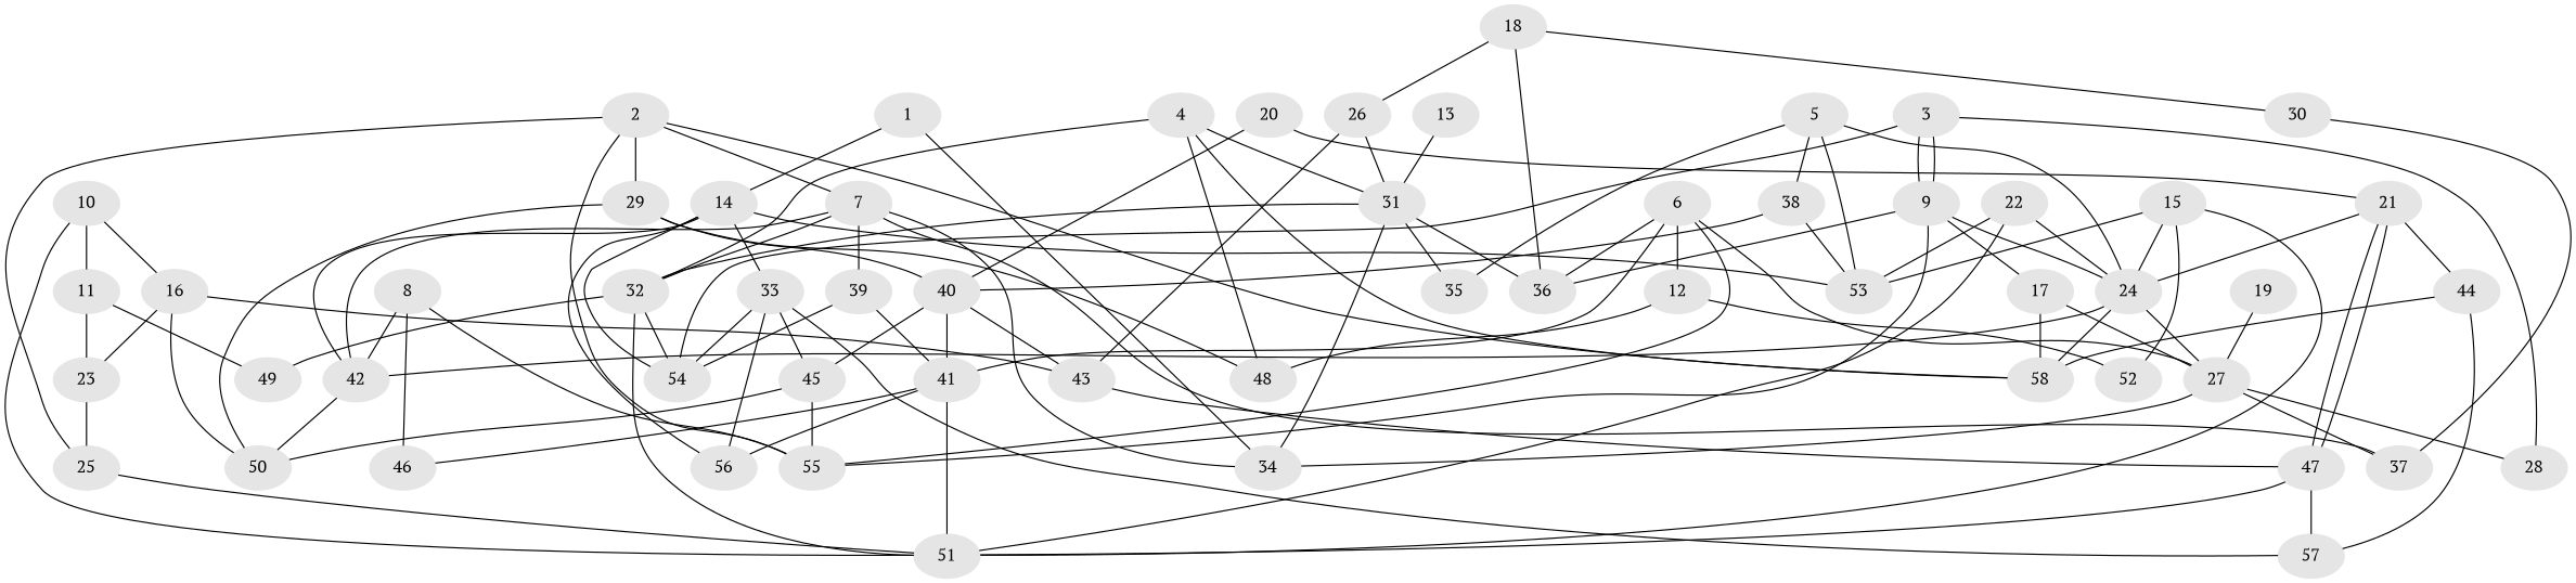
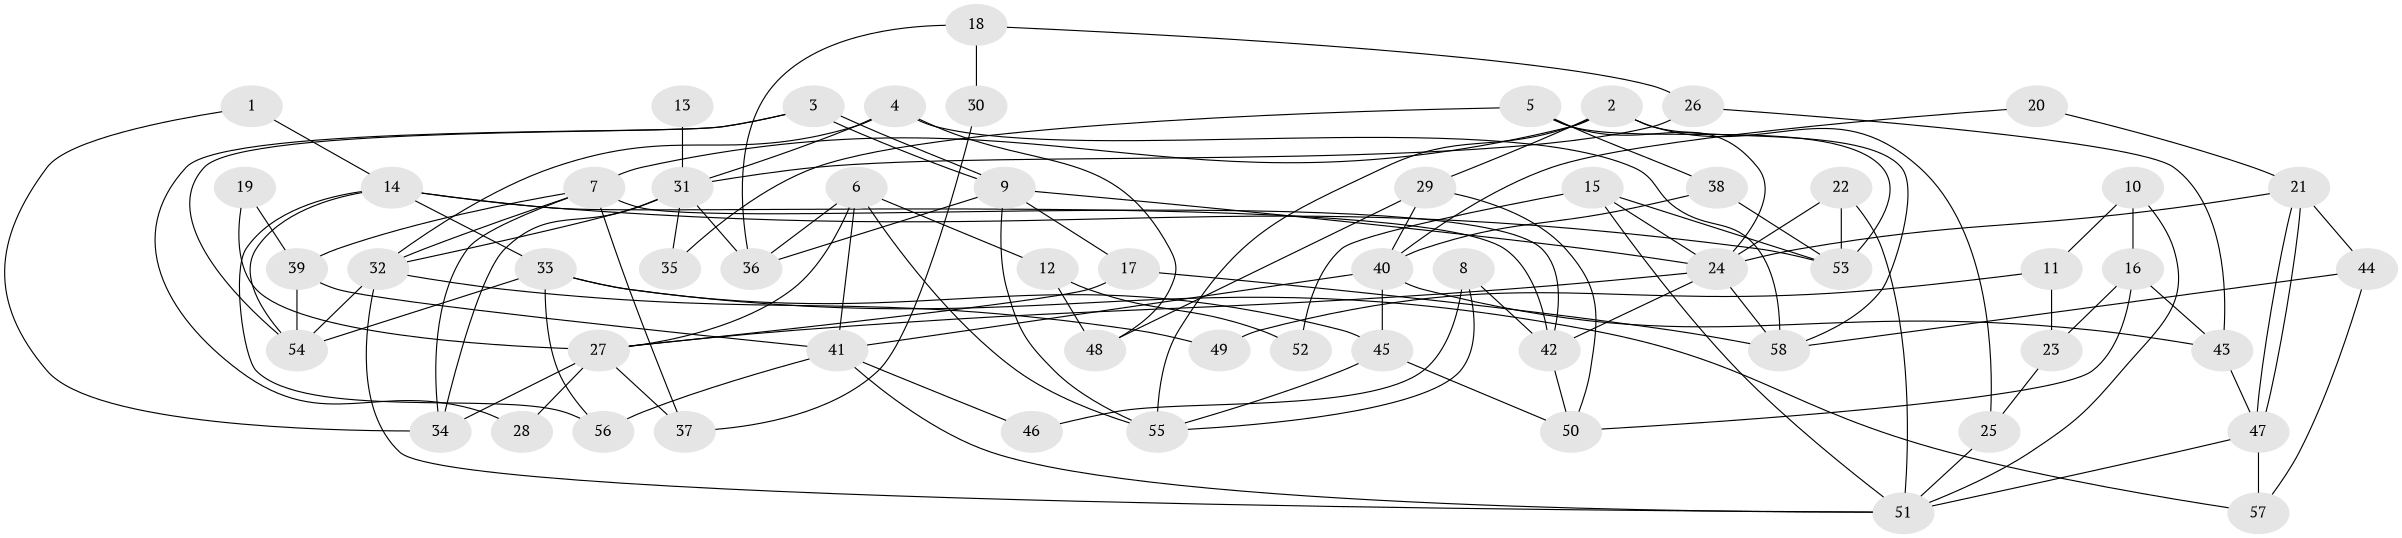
  graph {
    fontname="PT Serif"
    node [color=gray90 fontname="PT Serif" style=filled]
    edge [fontname="PT Serif"]
    1
    14
    34
    54
    53
    42
    33
    56
    2
    7
    25
    29
    55
    58
    32
    37
    39
    51
    48
    50
    40
    3
    9
    28
    36
    17
    24
    4
    31
    35
    49
    5
    38
    6
    12
    27
    41
    52
    46
    8
    10
    11
    16
    23
    43
    13
    45
    57
    15
    47
    44
    18
    26
    30
    19
    20
    21
    22
    1 -- 14
    1 -- 34
    14 -- 54
    14 -- 53
    14 -- 42
    14 -- 33
    14 -- 56
    42 -- 50
    33 -- 54
    33 -- 56
    33 -- 45
    33 -- 57
    2 -- 7
    2 -- 25
    2 -- 29
    2 -- 55
    2 -- 58
    7 -- 34
    7 -- 42
    7 -- 32
    7 -- 37
    7 -- 39
    25 -- 51
    29 -- 48
    29 -- 50
    29 -- 40
    32 -- 54
    32 -- 51
    32 -- 49
    39 -- 54
    39 -- 41
    40 -- 41
    40 -- 43
    40 -- 45
    3 -- 54
    3 -- 9
    3 -- 9
    3 -- 28
    9 -- 55
    9 -- 36
    9 -- 17
    9 -- 24
    17 -- 58
    17 -- 27
    24 -- 42
    24 -- 58
    24 -- 27
    4 -- 58
    4 -- 32
    4 -- 48
    4 -- 31
    31 -- 34
    31 -- 32
    31 -- 36
    31 -- 35
    5 -- 53
    5 -- 24
    5 -- 35
    5 -- 38
    38 -- 53
    38 -- 40
    6 -- 55
    6 -- 36
    6 -- 12
    6 -- 27
    6 -- 41
    12 -- 48
    12 -- 52
    27 -- 34
    27 -- 37
    27 -- 28
    41 -- 56
    41 -- 51
    41 -- 46
    8 -- 42
    8 -- 55
    8 -- 46
    10 -- 51
    10 -- 11
    10 -- 16
    11 -- 49
    11 -- 23
    16 -- 50
    16 -- 23
    16 -- 43
    23 -- 25
    43 -- 47
    13 -- 31
    45 -- 55
    45 -- 50
    15 -- 53
    15 -- 51
    15 -- 24
    15 -- 52
    47 -- 51
    47 -- 57
    44 -- 58
    44 -- 57
    18 -- 36
    18 -- 26
    18 -- 30
    26 -- 31
    26 -- 43
    30 -- 37
+   19 -- 39
    19 -- 27
    20 -- 40
    20 -- 21
    21 -- 24
    21 -- 47
    21 -- 47
    21 -- 44
    22 -- 53
    22 -- 51
    22 -- 24
  }
